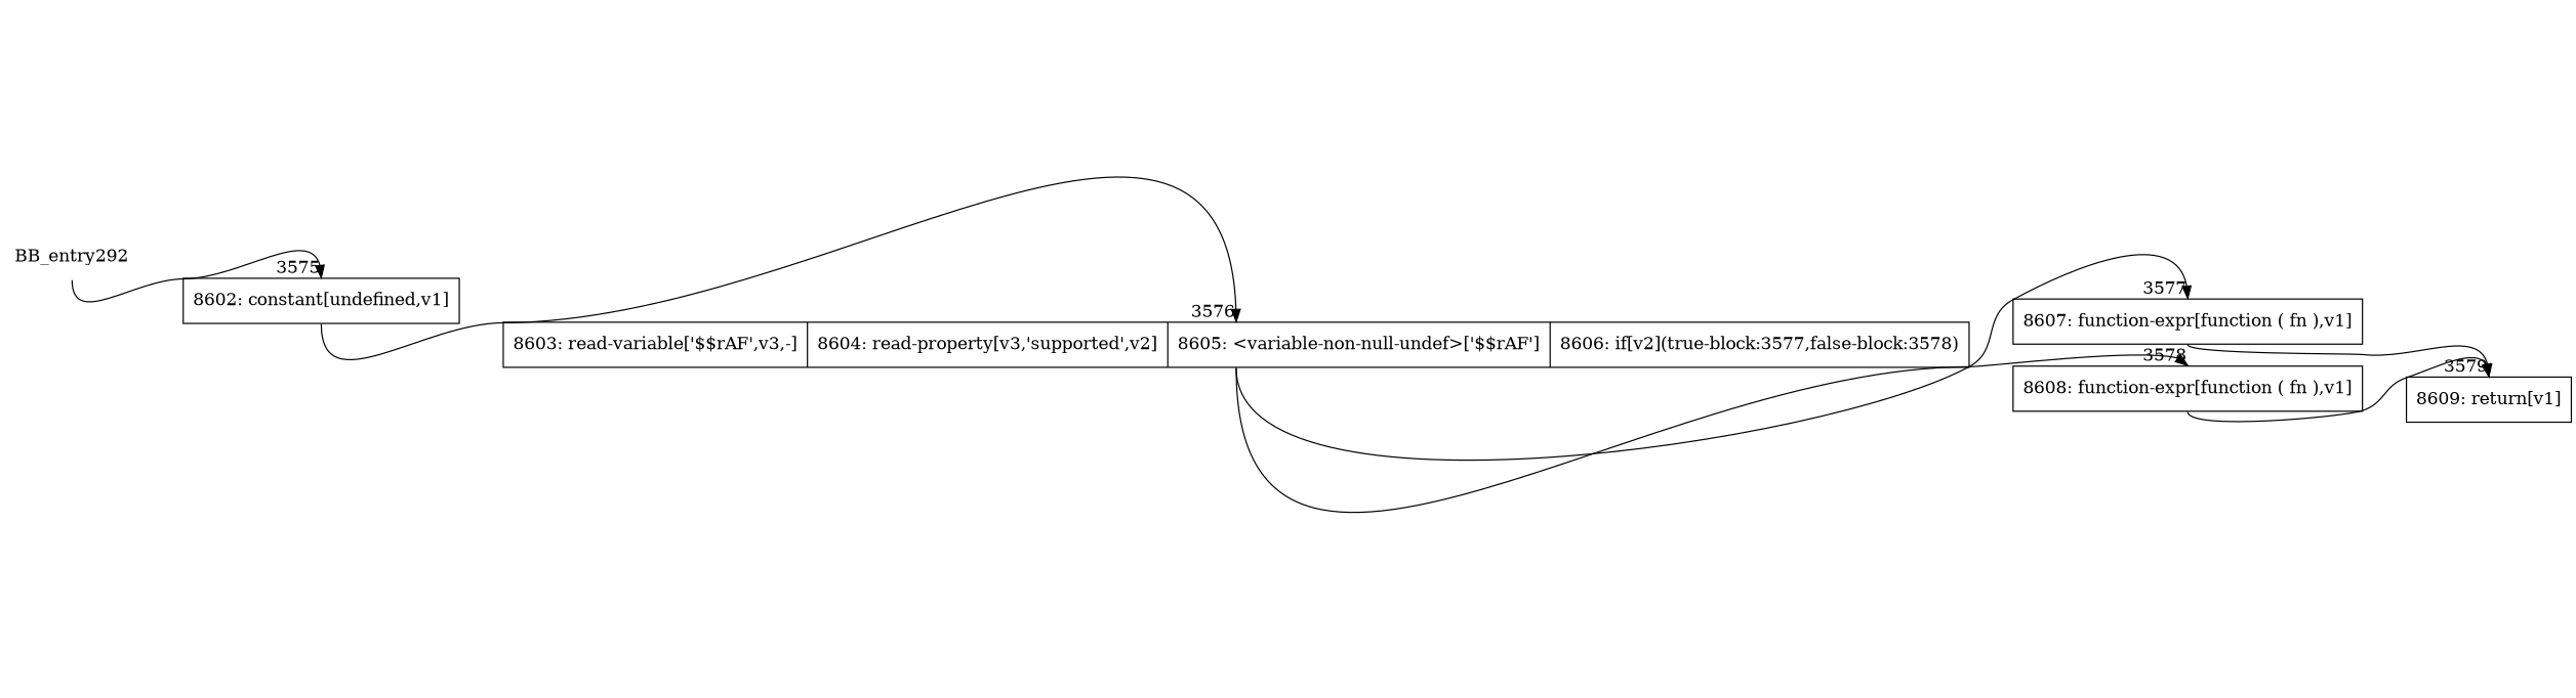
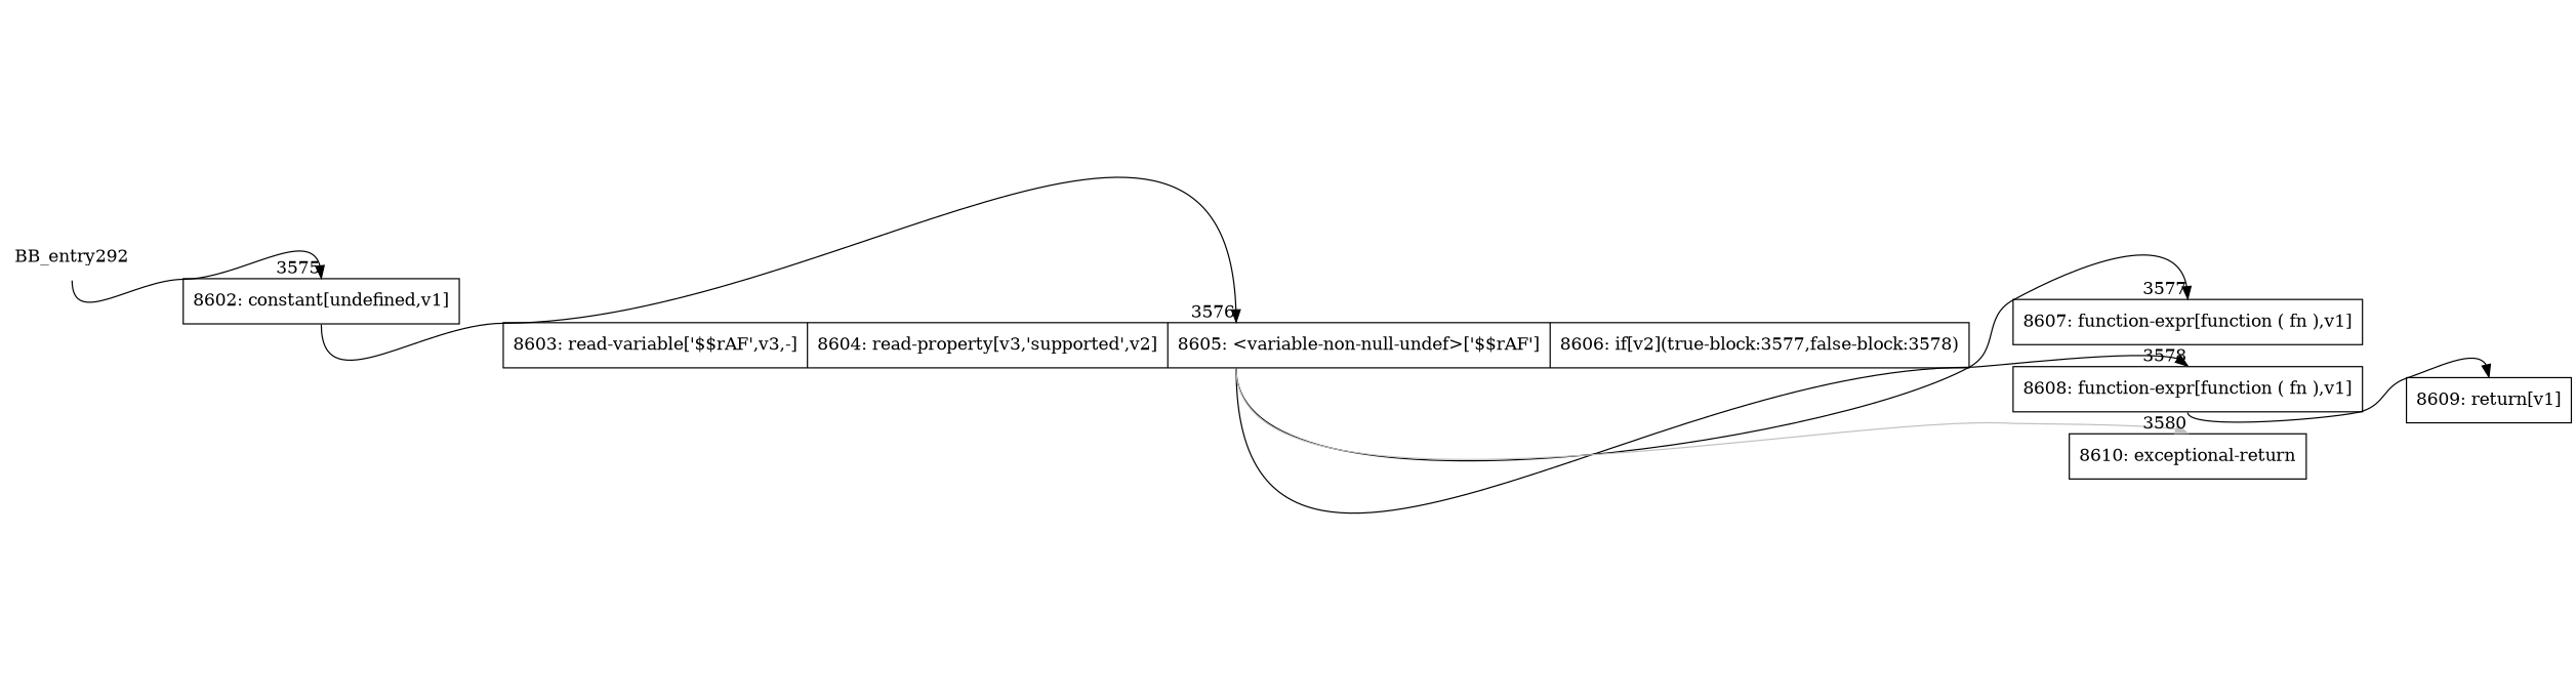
  digraph {
    rankdir=LR
    node [shape=record]
    edge [headport=n tailport=s]
    n1 [label=BB_entry292 shape=none]
    n2 [label="{8602: constant[undefined,v1]}"]
    n3 [label="{8603: read-variable['$$rAF',v3,-]|8604: read-property[v3,'supported',v2]|8605: \<variable-non-null-undef\>['$$rAF']|8606: if[v2](true-block:3577,false-block:3578)}"]
    n4 [label="{8607: function-expr[function ( fn ),v1]}"]
    n5 [label="{8608: function-expr[function ( fn ),v1]}"]
+   n6 [label="{8610: exceptional-return}"]
    n7 [label="{8609: return[v1]}"]
    n1 -> n2 [headlabel="    3575"]
    n2 -> n3 [headlabel="      3576"]
    n3 -> n4 [headlabel="      3577"]
    n3 -> n5 [headlabel="      3578"]
-   n4 -> n7 [headlabel="      3579"]
+   n3 -> n6 [color=gray headlabel="      3580"]
    n5 -> n7
  }
